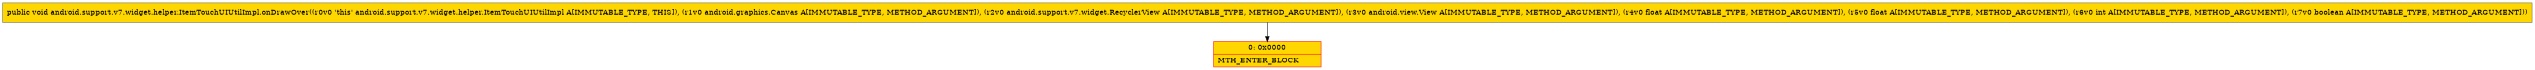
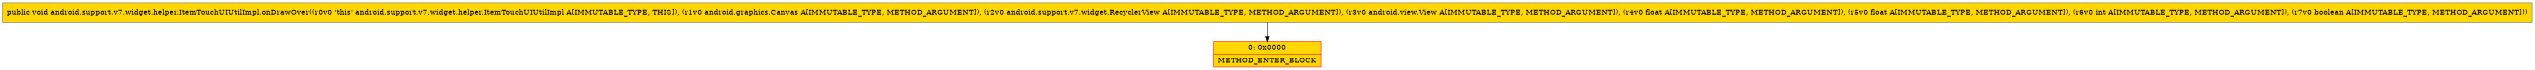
  digraph {
    node [shape=record style=filled fillcolor=gold]
-   n1 [color=red label="{0\:\ 0x0000|MTH_ENTER_BLOCK\l}"]
+   n1 [color=red label="{0\:\ 0x0000|METHOD_ENTER_BLOCK\l}"]
    n2 [label="{public void android.support.v7.widget.helper.ItemTouchUIUtilImpl.onDrawOver((r0v0 'this' android.support.v7.widget.helper.ItemTouchUIUtilImpl A[IMMUTABLE_TYPE, THIS]), (r1v0 android.graphics.Canvas A[IMMUTABLE_TYPE, METHOD_ARGUMENT]), (r2v0 android.support.v7.widget.RecyclerView A[IMMUTABLE_TYPE, METHOD_ARGUMENT]), (r3v0 android.view.View A[IMMUTABLE_TYPE, METHOD_ARGUMENT]), (r4v0 float A[IMMUTABLE_TYPE, METHOD_ARGUMENT]), (r5v0 float A[IMMUTABLE_TYPE, METHOD_ARGUMENT]), (r6v0 int A[IMMUTABLE_TYPE, METHOD_ARGUMENT]), (r7v0 boolean A[IMMUTABLE_TYPE, METHOD_ARGUMENT])) }" color=gray40]
    subgraph cluster_1 {
      label="R(0)"
    }
    n2 -> n1
  }
